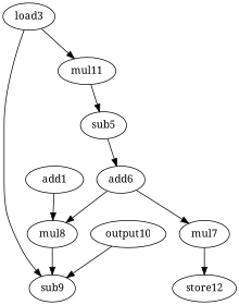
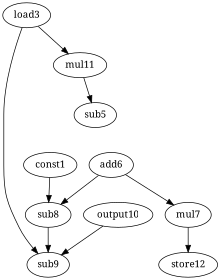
  digraph {
    fontname="Noto Serif"
    node [fontname="Noto Serif" opcode=mul]
    edge [fontname="Noto Serif" operand=1]
    load3 [opcode=load]
    mul11
    sub9 [opcode=sub]
    n4 [label=sub5 opcode=add]
-   sub8 [opcode=sub label=mul8]
-   const1 [opcode=const label=add1]
+   sub8 [opcode=sub]
+   const1 [opcode=const]
    mul7
    store12 [opcode=store]
    add6 [opcode=add]
    output10 [opcode=output]
    load3 -> mul11
    load3 -> sub9
    mul11 -> n4
-   n4 -> add6
    sub8 -> sub9 [operand=0]
    const1 -> sub8 [operand=0]
    mul7 -> store12
    add6 -> sub8
    add6 -> mul7
    output10 -> sub9 [operand=0]
  }
